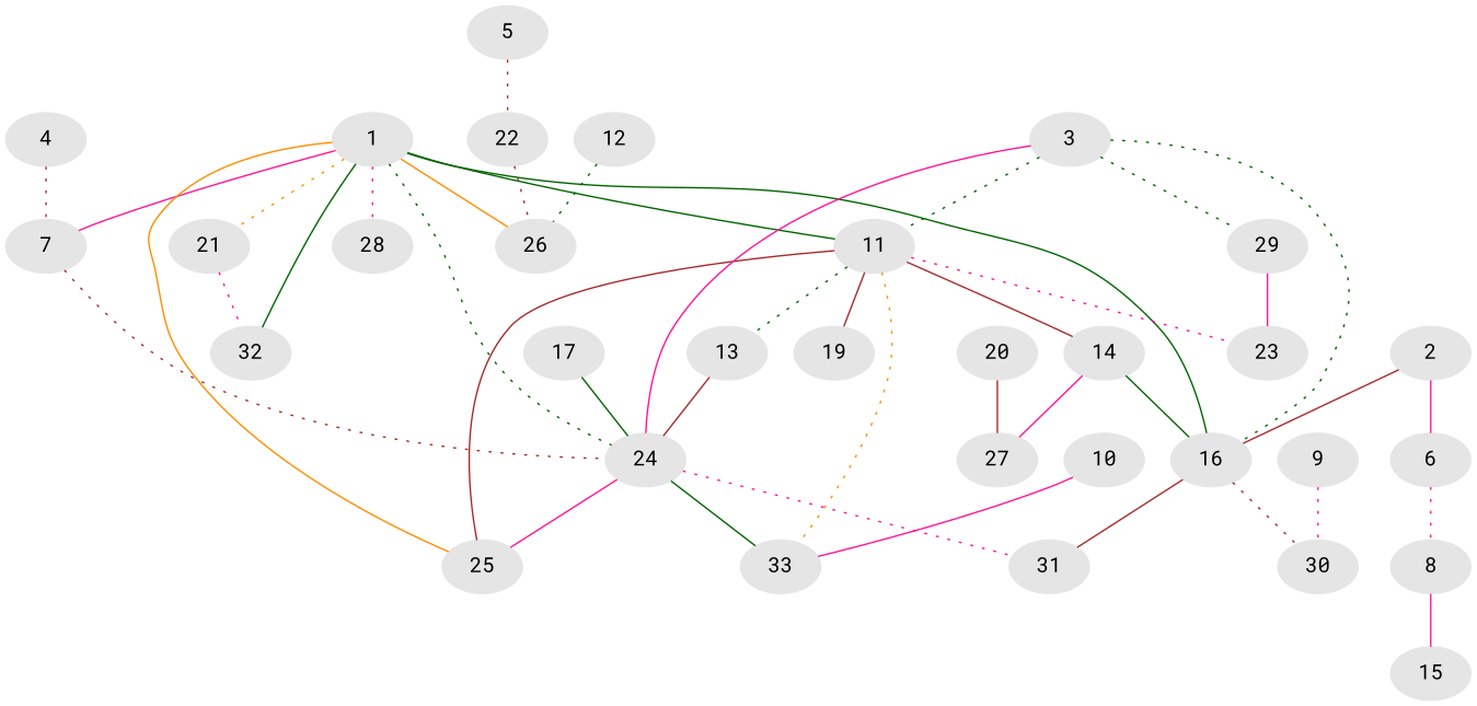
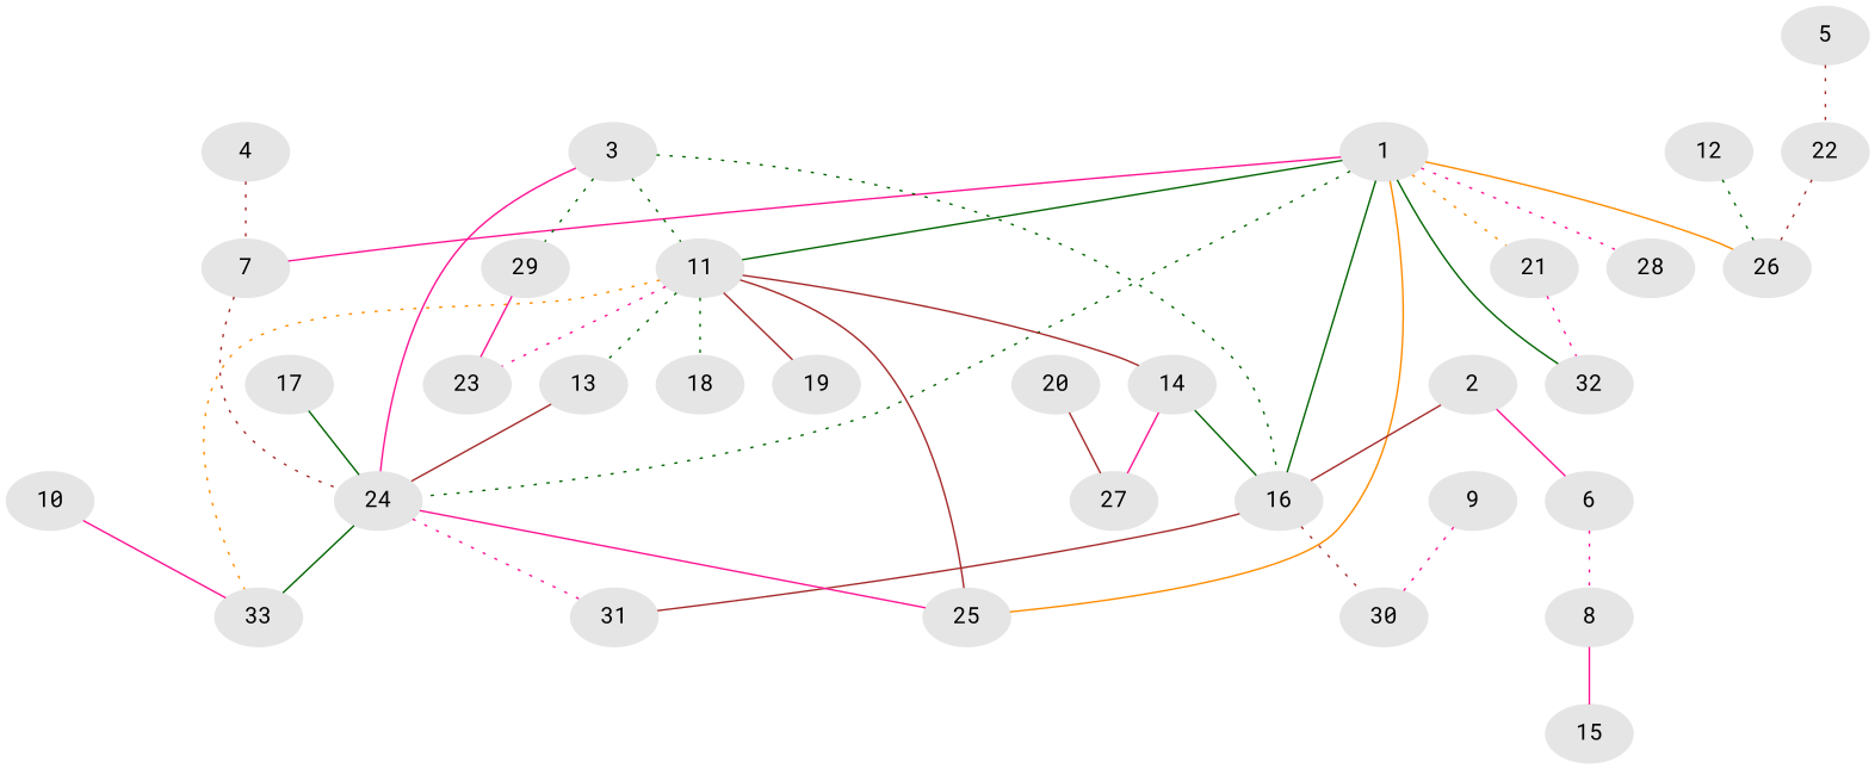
  graph {
    fontname="Roboto Mono"
    node [color=gray90 fontname="Roboto Mono" style=filled]
    edge [color=deeppink fontname="Roboto Mono" style=solid weight=1.0]
    1
    7
    11
    16
    21
    24
    25
    26
    28
    32
    14
    23
    33
    13
+   18
    19
    27
    30
    31
    2
    6
    8
    3
    29
    4
    5
    22
    15
    9
    10
    12
    17
    20
    1 -- 7
    1 -- 11 [color=darkgreen]
    1 -- 16 [color=darkgreen]
    1 -- 21 [color=darkorange style=dotted]
    1 -- 24 [color=darkgreen style=dotted]
    1 -- 25 [color=darkorange]
    1 -- 26 [color=darkorange]
    1 -- 28 [style=dotted]
    1 -- 32 [color=darkgreen]
    7 -- 24 [color=brown style=dotted]
    11 -- 25 [color=brown]
    11 -- 14 [color=brown]
    11 -- 23 [style=dotted]
    11 -- 33 [color=darkorange style=dotted]
    11 -- 13 [color=darkgreen style=dotted]
+   11 -- 18 [color=darkgreen style=dotted]
    11 -- 19 [color=brown]
    16 -- 30 [color=brown style=dotted]
    16 -- 31 [color=brown]
    21 -- 32 [style=dotted]
    24 -- 25
    24 -- 33 [color=darkgreen weight=2.0]
    24 -- 31 [style=dotted]
    14 -- 16 [color=darkgreen]
    14 -- 27
    13 -- 24 [color=brown]
    2 -- 16 [color=brown]
    2 -- 6
    6 -- 8 [style=dotted]
    8 -- 15
    3 -- 11 [color=darkgreen style=dotted]
    3 -- 16 [color=darkgreen style=dotted]
    3 -- 24
    3 -- 29 [color=darkgreen style=dotted]
    29 -- 23
    4 -- 7 [color=brown style=dotted]
    5 -- 22 [color=brown style=dotted]
    22 -- 26 [color=brown style=dotted]
    9 -- 30 [style=dotted]
    10 -- 33
    12 -- 26 [color=darkgreen style=dotted]
    17 -- 24 [color=darkgreen]
    20 -- 27 [color=brown]
  }
